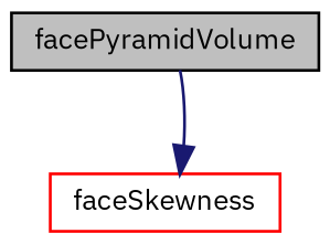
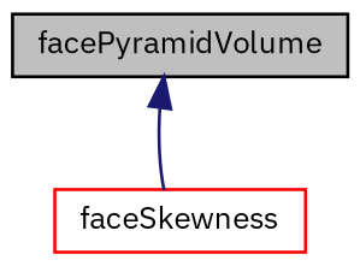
  digraph {
    rankdir=TB
    fontname="IBM Plex Sans"
    node [fontname="IBM Plex Sans" fontsize=10 shape=record]
    n1 [color=black fillcolor=grey75 fontcolor=black height=0.2 label=facePyramidVolume style=filled width=0.4]
    n2 [color=red height=0.2 label=faceSkewness width=0.4]
-   n2 -> n1 [color=midnightblue dir=back fontname="IBM Plex Sans" fontsize=10 labelfontname=FreeSans labelfontsize=10 style=solid]
+   n1 -> n2 [color=midnightblue dir=back fontname="IBM Plex Sans" fontsize=10 labelfontname=FreeSans labelfontsize=10 style=solid]
  }
